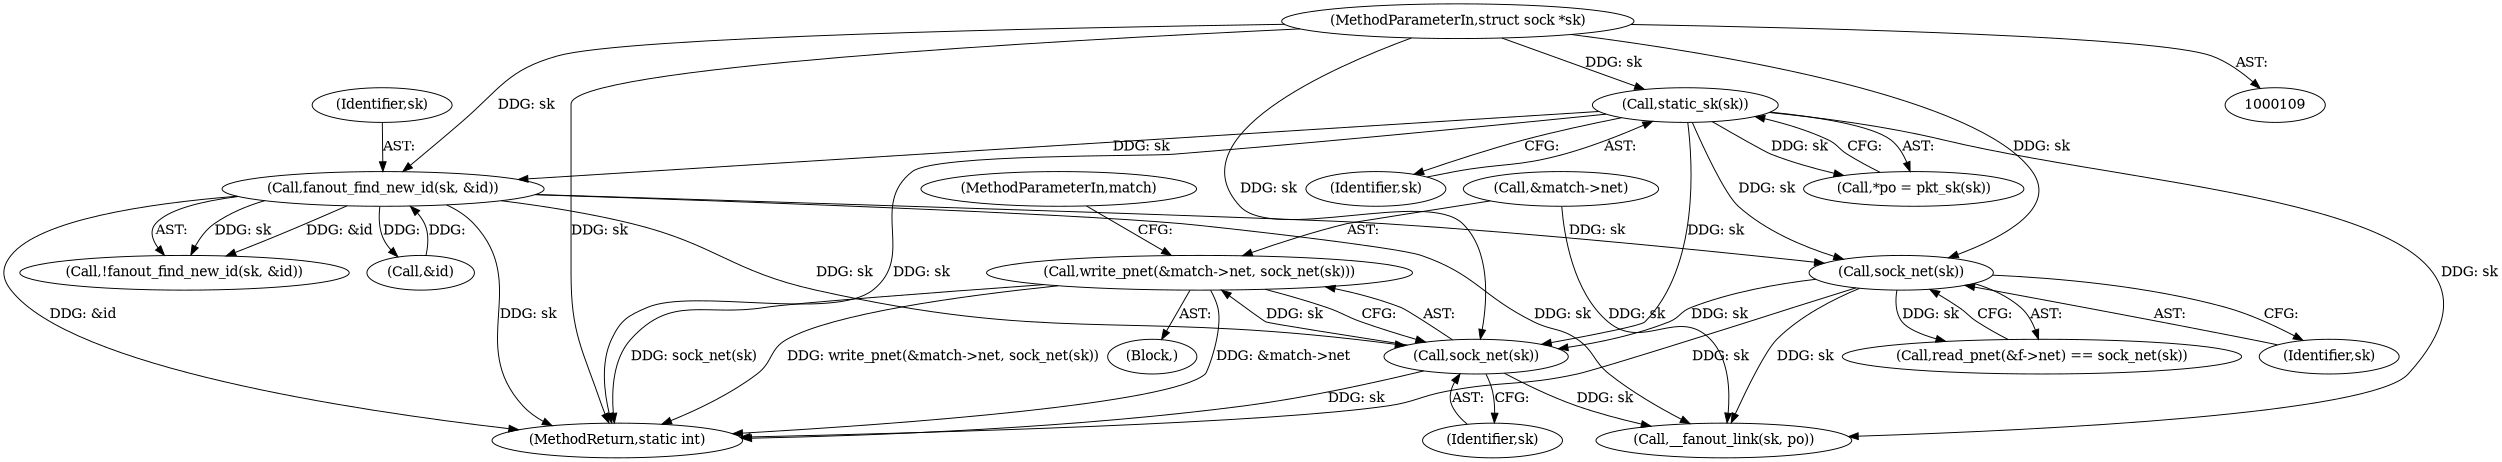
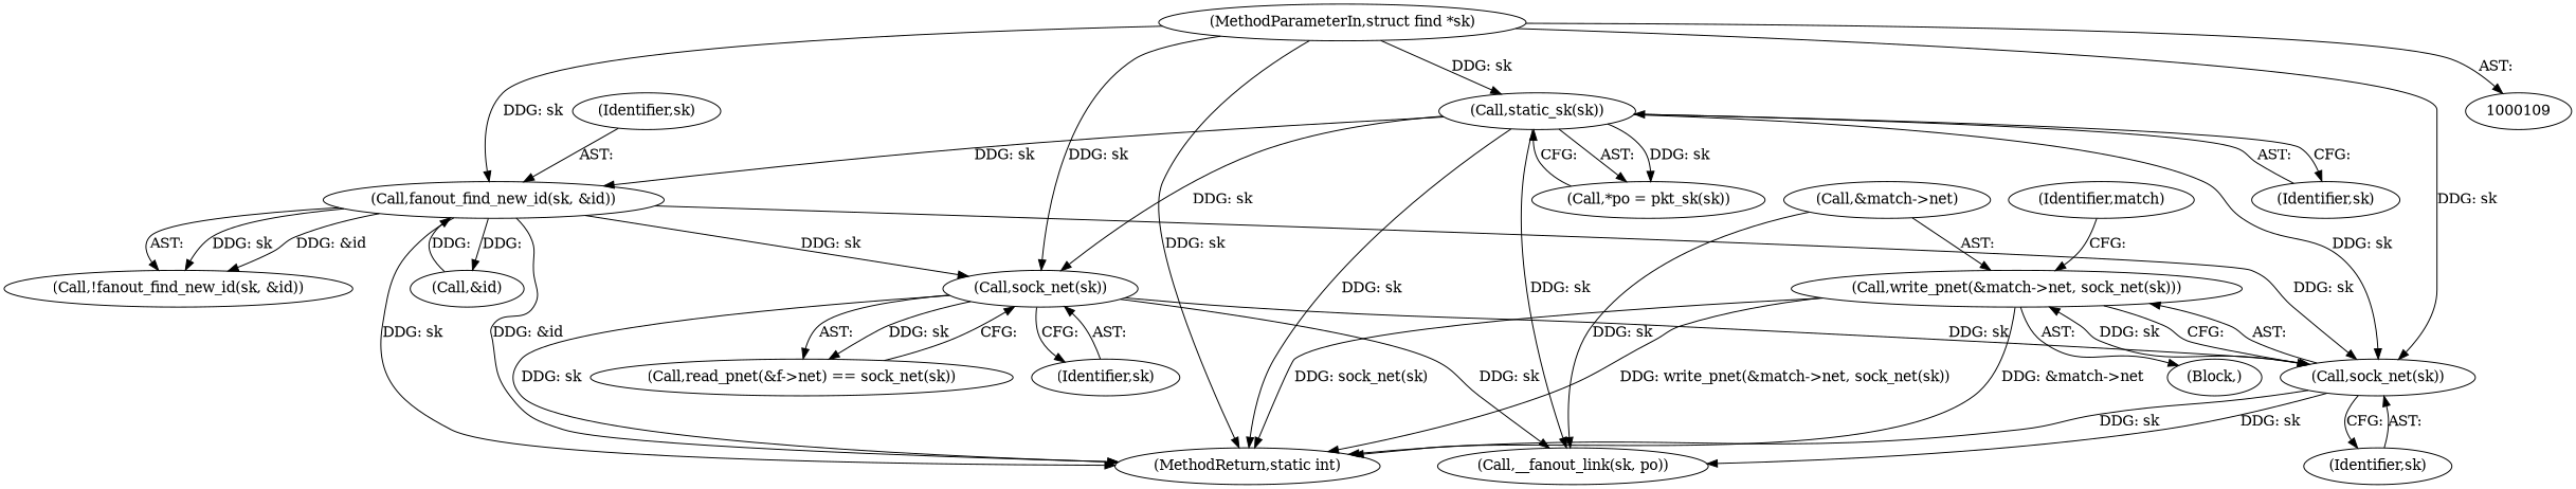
  digraph {
    n1 [label="(Call,write_pnet(&match->net, sock_net(sk)))"]
    n2 [label="(Call,sock_net(sk))"]
    n3 [label="(Block,)"]
    n4 [label="(MethodReturn,static int)"]
    n5 [label="(Call,__fanout_link(sk, po))"]
    n6 [label="(Identifier,sk)"]
    n7 [label="(Call,sock_net(sk))"]
    n8 [label="(Identifier,sk)"]
    n9 [label="(Call,read_pnet(&f->net) == sock_net(sk))"]
    n10 [label="(Call,fanout_find_new_id(sk, &id))"]
    n11 [label="(Call,!fanout_find_new_id(sk, &id))"]
    n12 [label="(Call,&id)"]
    n13 [label="(Call,static_sk(sk))"]
    n14 [label="(Call,*po = pkt_sk(sk))"]
    n15 [label="(Identifier,sk)"]
-   n16 [label="(MethodParameterIn,struct sock *sk)"]
+   n16 [label="(MethodParameterIn,struct find *sk)"]
    n17 [label=1000109]
    n18 [label="(Call,&match->net)"]
    n19 [label="(Identifier,sk)"]
-   n20 [label="(MethodParameterIn,match)"]
+   n20 [label="(Identifier,match)"]
    n1 -> n2 [label="CFG: "]
    n1 -> n3 [label="AST: "]
    n1 -> n4 [label="DDG: &match->net"]
    n1 -> n4 [label="DDG: sock_net(sk)"]
    n1 -> n4 [label="DDG: write_pnet(&match->net, sock_net(sk))"]
    n2 -> n1 [label="AST: "]
    n2 -> n1 [label="DDG: sk"]
    n2 -> n4 [label="DDG: sk"]
    n2 -> n5 [label="DDG: sk"]
    n2 -> n6 [label="CFG: "]
    n6 -> n2 [label="AST: "]
    n7 -> n2 [label="DDG: sk"]
    n7 -> n4 [label="DDG: sk"]
    n7 -> n5 [label="DDG: sk"]
    n7 -> n8 [label="CFG: "]
    n7 -> n9 [label="AST: "]
    n7 -> n9 [label="DDG: sk"]
    n8 -> n7 [label="AST: "]
    n9 -> n7 [label="CFG: "]
    n10 -> n2 [label="DDG: sk"]
    n10 -> n4 [label="DDG: sk"]
    n10 -> n4 [label="DDG: &id"]
-   n10 -> n5 [label="DDG: sk"]
    n10 -> n7 [label="DDG: sk"]
    n10 -> n11 [label="AST: "]
    n10 -> n11 [label="DDG: sk"]
    n10 -> n11 [label="DDG: &id"]
    n10 -> n12 [label="DDG: "]
    n12 -> n10 [label="DDG: "]
    n13 -> n2 [label="DDG: sk"]
    n13 -> n4 [label="DDG: sk"]
    n13 -> n5 [label="DDG: sk"]
    n13 -> n7 [label="DDG: sk"]
    n13 -> n10 [label="DDG: sk"]
    n13 -> n14 [label="AST: "]
    n13 -> n14 [label="DDG: sk"]
    n13 -> n15 [label="CFG: "]
    n14 -> n13 [label="CFG: "]
    n15 -> n13 [label="AST: "]
    n16 -> n2 [label="DDG: sk"]
    n16 -> n4 [label="DDG: sk"]
    n16 -> n7 [label="DDG: sk"]
    n16 -> n10 [label="DDG: sk"]
    n16 -> n13 [label="DDG: sk"]
    n16 -> n17 [label="AST: "]
    n18 -> n1 [label="AST: "]
    n18 -> n5 [label="DDG: sk"]
    n19 -> n10 [label="AST: "]
    n20 -> n1 [label="CFG: "]
  }
